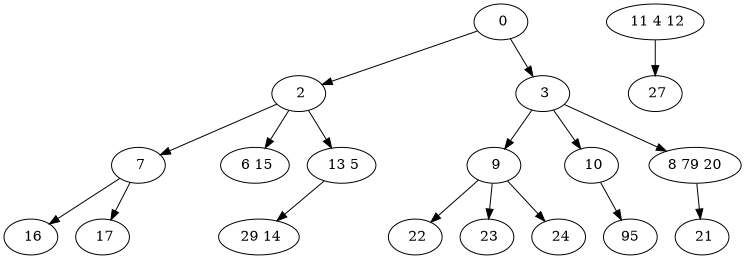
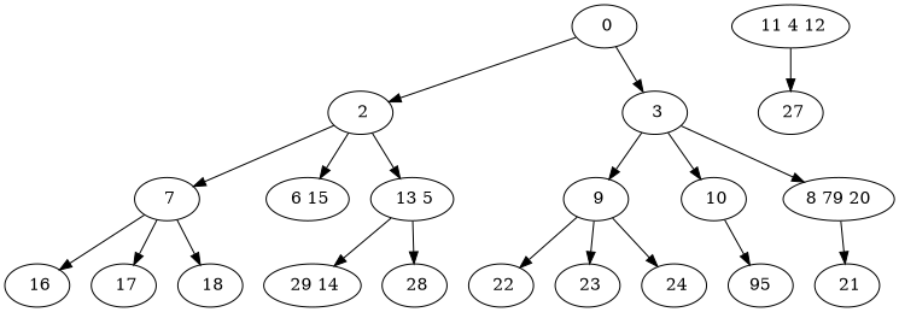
  digraph {
    " 0"
    " 2"
    " 3"
    " 7"
    " 6 15"
    " 13 5"
    " 9"
    " 10"
    n9 [label="8 79 20"]
    " 16"
    " 17"
+   " 18"
    " 29 14"
+   " 28"
    " 22"
    " 23"
    " 24"
    n18 [label=95]
    " 21"
    " 11 4 12"
    " 27"
    " 0" -> " 2"
    " 0" -> " 3"
    " 2" -> " 7"
    " 2" -> " 6 15"
    " 2" -> " 13 5"
    " 3" -> " 9"
    " 3" -> " 10"
    " 3" -> n9
    " 7" -> " 16"
    " 7" -> " 17"
+   " 7" -> " 18"
    " 13 5" -> " 29 14"
+   " 13 5" -> " 28"
    " 9" -> " 22"
    " 9" -> " 23"
    " 9" -> " 24"
    " 10" -> n18
    n9 -> " 21"
    " 11 4 12" -> " 27"
  }
